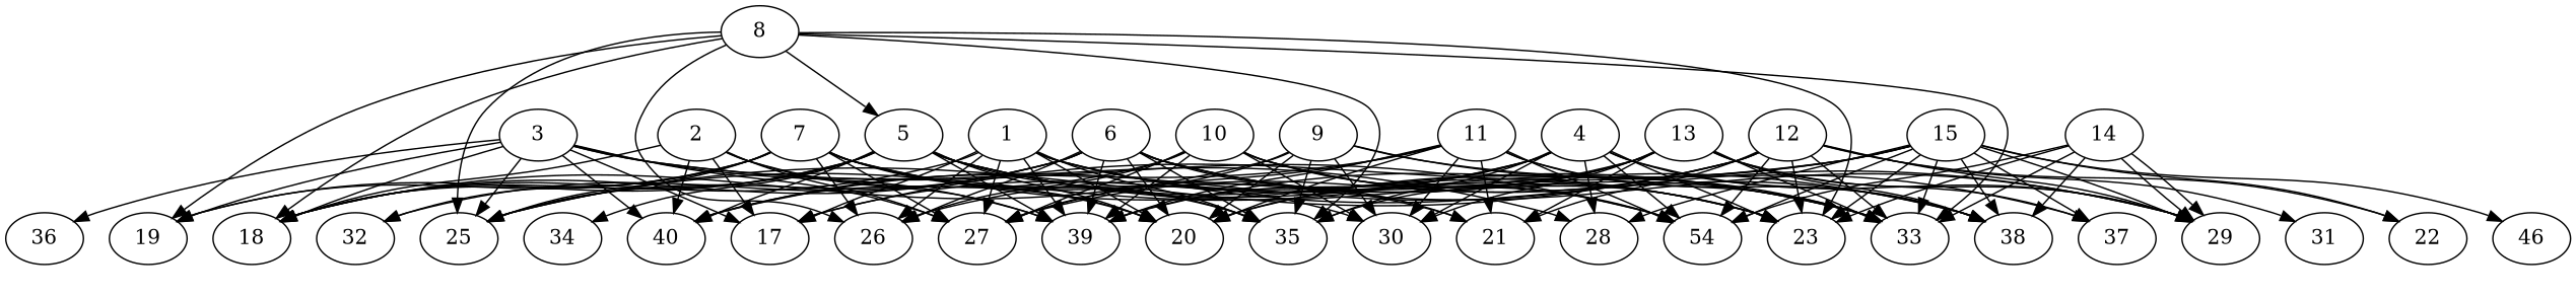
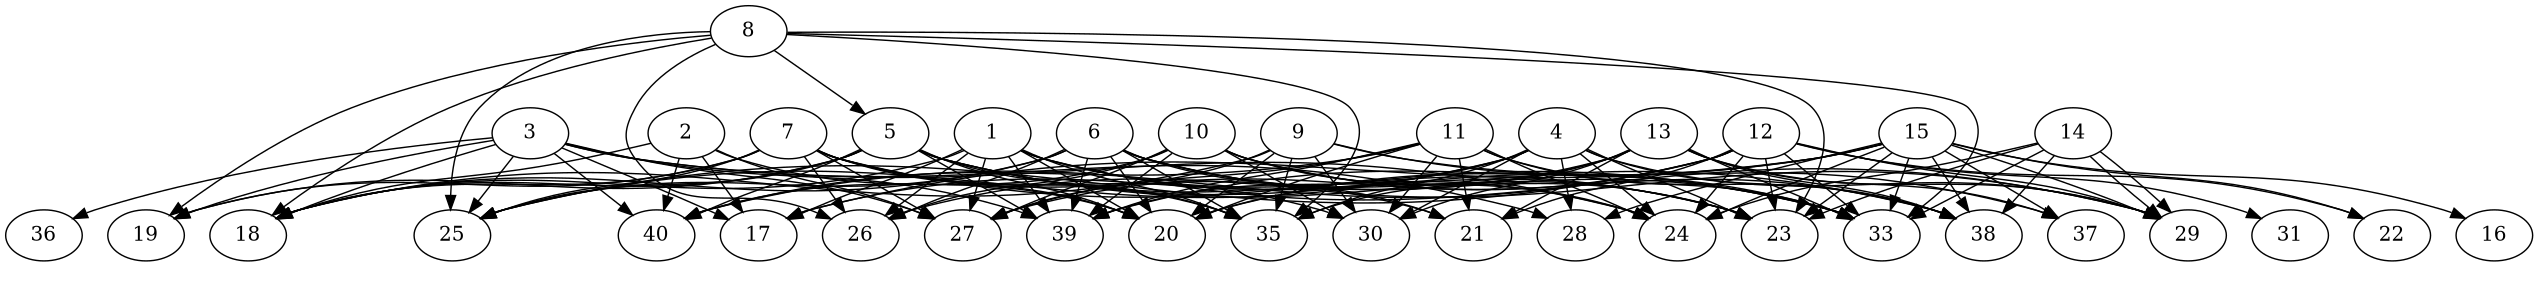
  digraph {
    node [alpha=0.15]
    1 [alpha=0.17 expect_size=1607099013874933825536]
    17 [alpha=0.18 expect_size=3982668292771622682624]
    18 [alpha=0.10 expect_size=226886392273613632]
    20 [alpha=0.06 expect_size=24625762363119268]
    23 [expect_size=1687694407465055551488]
-   24 [expect_size=958631282758747776 label=54]
+   24 [expect_size=958631282758747776]
    26 [alpha=0.11 expect_size=445205199292727296000]
    27 [alpha=0.11 expect_size=17852393510176781500416]
    29 [alpha=0.16 expect_size=839734647448974393344]
    35 [alpha=0.13 expect_size=4331784101031076864]
    39 [alpha=0.18 expect_size=2829097040266478592]
    2 [expect_size=72226610999709401088]
    40 [alpha=0.19 expect_size=3032812810506002]
    3 [expect_size=12901001110552068489216]
    19 [alpha=0.05 expect_size=677885050511285376]
    25 [alpha=0.14 expect_size=3571013842717377024]
    28 [alpha=0.13 expect_size=177712072369252608]
    36 [alpha=0.10 expect_size=1174011382155137792]
    4 [alpha=0.13 expect_size=37332878565817704]
    30 [expect_size=1642142166133403287552]
    38 [alpha=0.00 expect_size=484238626589382080]
    5 [alpha=0.09 expect_size=102954300265247392]
    33 [alpha=0.19 expect_size=114870851148998544]
-   34 [alpha=0.07 expect_size=732483203190371200]
    6 [alpha=0.09 expect_size=2213851661825527552]
    21 [alpha=0.06 expect_size=95464177103963440]
-   32 [alpha=0.05 expect_size=1961204368284005632]
    7 [alpha=0.08 expect_size=1285440663609504512]
    8 [alpha=0.17 expect_size=14038262478663048]
    9 [alpha=0.19 expect_size=105134833365301552]
    37 [alpha=0.09 expect_size=3151231032364388]
    10 [alpha=0.05 expect_size=1800006818500712595456]
    11 [alpha=0.20 expect_size=57885055144369704]
    12 [alpha=0.16 expect_size=5964163407421975552]
    22 [alpha=0.13 expect_size=3855997084119553015808]
    31 [alpha=0.03 expect_size=9340317593014700032]
    13 [alpha=0.03 expect_size=138047230019484240]
    14 [alpha=0.13 expect_size=998644584631624192]
    15 [alpha=0.12 expect_size=324315451560282368]
-   16 [alpha=0.06 expect_size=1815202776076253134848 label=46]
+   16 [alpha=0.06 expect_size=1815202776076253134848]
    1 -> 17
    1 -> 18
    1 -> 20
    1 -> 23
    1 -> 24
    1 -> 26
    1 -> 27
    1 -> 29
    1 -> 35
    1 -> 39
    2 -> 17
    2 -> 18
    2 -> 20
    2 -> 27
-   2 -> 39
    2 -> 40
    3 -> 17
    3 -> 18
    3 -> 24
    3 -> 27
    3 -> 39
    3 -> 40
    3 -> 19
    3 -> 25
    3 -> 28
    3 -> 36
    4 -> 17
    4 -> 23
    4 -> 24
    4 -> 29
    4 -> 35
    4 -> 39
    4 -> 25
    4 -> 28
    4 -> 30
    4 -> 38
    5 -> 18
    5 -> 20
    5 -> 23
    5 -> 35
    5 -> 39
    5 -> 40
    5 -> 19
    5 -> 25
    5 -> 38
    5 -> 33
-   5 -> 34
    6 -> 18
    6 -> 20
    6 -> 23
    6 -> 26
    6 -> 29
    6 -> 35
    6 -> 39
    6 -> 25
    6 -> 33
    6 -> 21
-   6 -> 32
    7 -> 18
    7 -> 20
    7 -> 26
    7 -> 27
    7 -> 35
    7 -> 19
    7 -> 25
    7 -> 30
    7 -> 33
    7 -> 21
-   7 -> 32
    8 -> 18
    8 -> 23
    8 -> 26
    8 -> 35
    8 -> 19
    8 -> 25
    8 -> 5
    8 -> 33
    9 -> 18
    9 -> 20
    9 -> 27
    9 -> 35
    9 -> 30
    9 -> 33
    9 -> 37
    10 -> 23
    10 -> 24
    10 -> 26
    10 -> 27
    10 -> 39
    10 -> 40
    10 -> 30
    10 -> 38
    11 -> 20
    11 -> 24
    11 -> 27
    11 -> 39
    11 -> 40
    11 -> 30
    11 -> 38
    11 -> 33
    11 -> 21
    12 -> 23
    12 -> 24
    12 -> 27
    12 -> 29
    12 -> 40
    12 -> 25
    12 -> 33
    12 -> 21
    12 -> 22
    12 -> 31
    13 -> 20
    13 -> 26
    13 -> 29
    13 -> 35
    13 -> 30
    13 -> 38
    13 -> 33
    13 -> 21
    13 -> 37
    14 -> 23
    14 -> 24
    14 -> 29
    14 -> 29
    14 -> 38
    14 -> 33
    15 -> 17
    15 -> 20
    15 -> 23
    15 -> 24
    15 -> 29
    15 -> 39
    15 -> 28
    15 -> 38
    15 -> 33
    15 -> 37
    15 -> 22
    15 -> 16
  }
